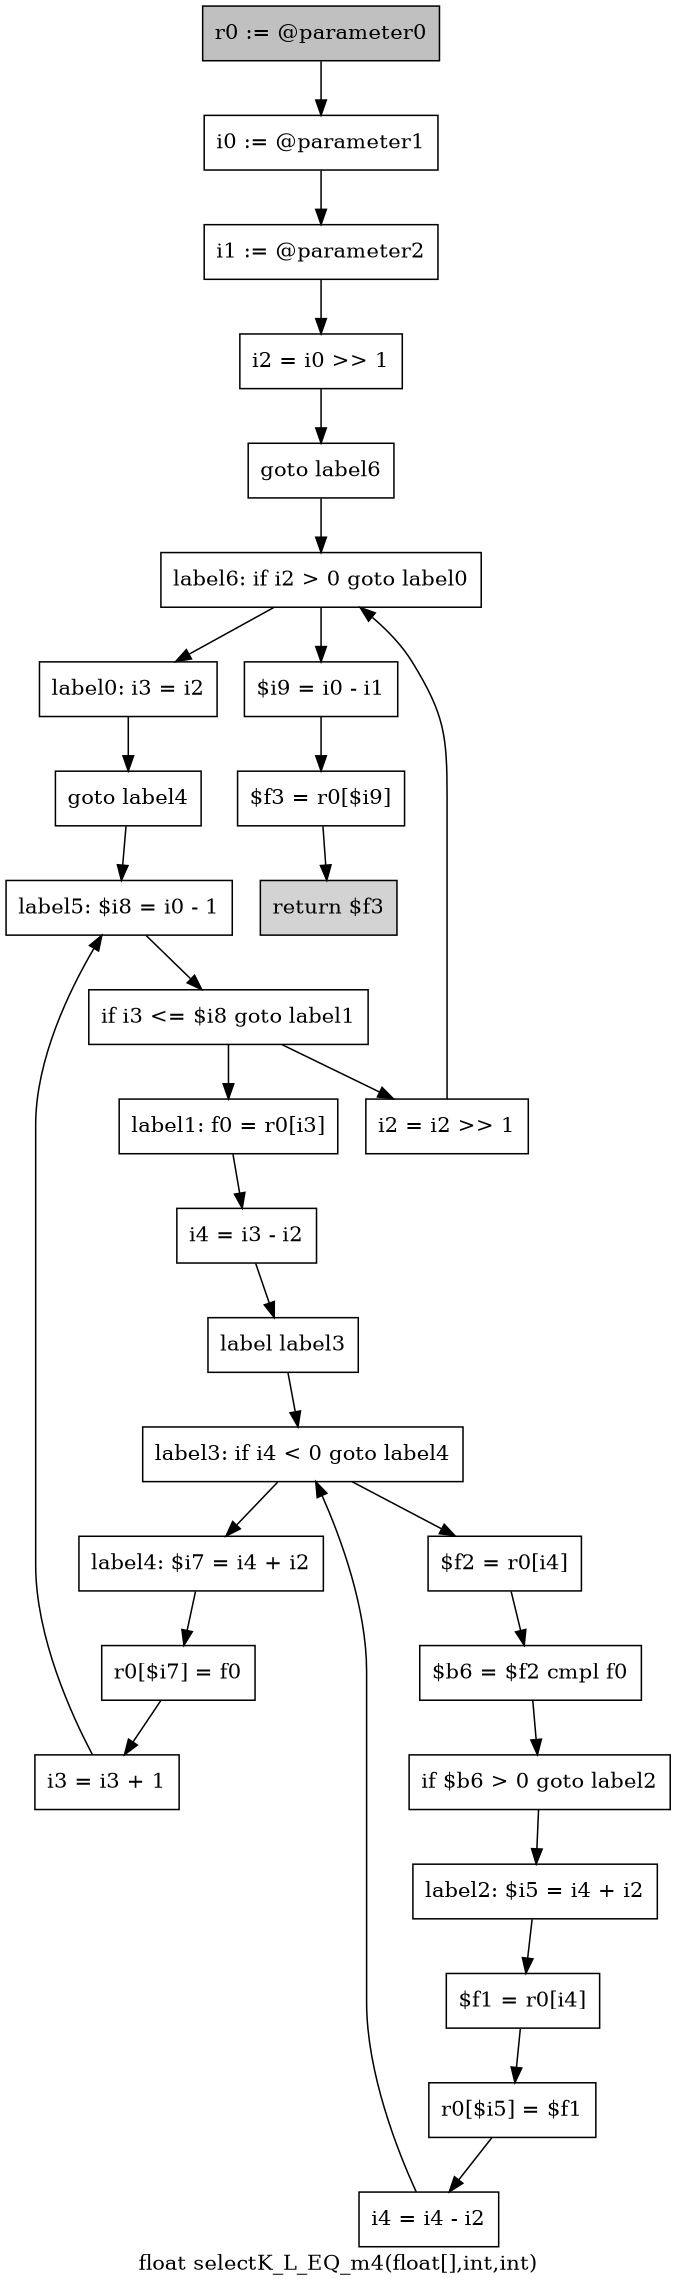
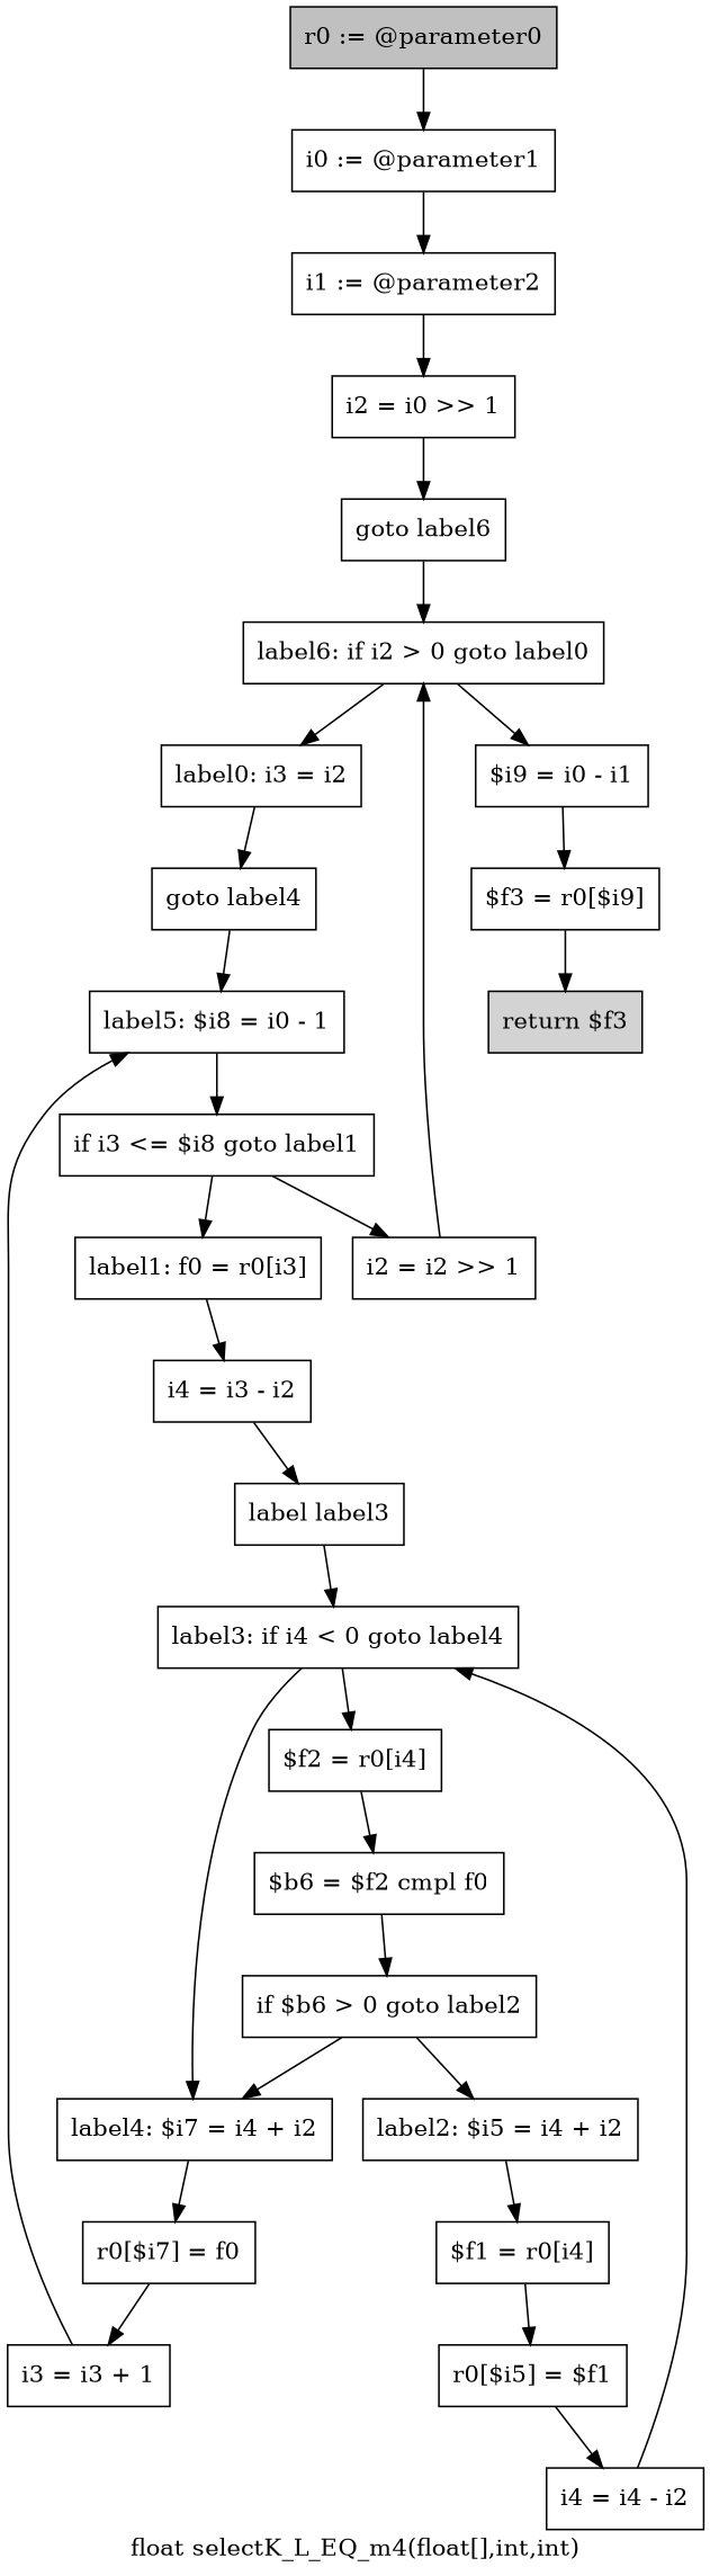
  digraph {
    label="float selectK_L_EQ_m4(float[],int,int)"
    node [shape=box]
    n1 [fillcolor=gray label="r0 := @parameter0" style=filled]
    n2 [label="i0 := @parameter1"]
    n3 [label="i1 := @parameter2"]
    n4 [label="i2 = i0 >> 1"]
    n5 [label="goto label6"]
    n6 [label="label6: if i2 > 0 goto label0"]
    n7 [label="label0: i3 = i2"]
    n8 [label="$i9 = i0 - i1"]
    n9 [label="goto label4"]
    n10 [label="$f3 = r0[$i9]"]
    n11 [label="label5: $i8 = i0 - 1"]
    n12 [label="if i3 <= $i8 goto label1"]
    n13 [label="label1: f0 = r0[i3]"]
    n14 [label="i2 = i2 >> 1"]
    n15 [label="i4 = i3 - i2"]
    n16 [label="label label3"]
    n17 [label="label3: if i4 < 0 goto label4"]
    n18 [label="$f2 = r0[i4]"]
    n19 [label="label4: $i7 = i4 + i2"]
    n20 [label="$b6 = $f2 cmpl f0"]
    n21 [label="r0[$i7] = f0"]
    n22 [label="label2: $i5 = i4 + i2"]
    n23 [label="$f1 = r0[i4]"]
    n24 [label="r0[$i5] = $f1"]
    n25 [label="i4 = i4 - i2"]
    n26 [label="if $b6 > 0 goto label2"]
    n27 [label="i3 = i3 + 1"]
    n28 [fillcolor=lightgray label="return $f3" style=filled]
    n1 -> n2
    n2 -> n3
    n3 -> n4
    n4 -> n5
    n5 -> n6
    n6 -> n7
    n6 -> n8
    n7 -> n9
    n8 -> n10
    n9 -> n11
    n10 -> n28
    n11 -> n12
    n12 -> n13
    n12 -> n14
    n13 -> n15
    n14 -> n6
    n15 -> n16
    n16 -> n17
    n17 -> n18
    n17 -> n19
    n18 -> n20
    n19 -> n21
    n20 -> n26
    n21 -> n27
    n22 -> n23
    n23 -> n24
    n24 -> n25
    n25 -> n17
+   n26 -> n19
    n26 -> n22
    n27 -> n11
  }
